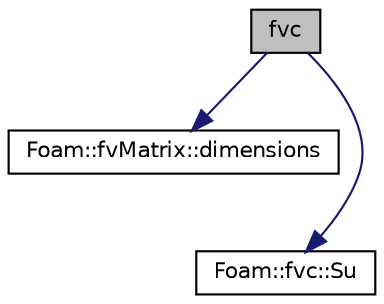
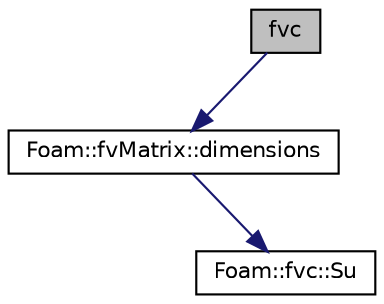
  digraph {
    rankdir=TB
    node [color=black fontname=Helvetica fontsize=10 shape=record]
    edge [color=midnightblue fontname=Helvetica fontsize=10 labelfontname=Helvetica labelfontsize=10 style=solid]
    n1 [fillcolor=grey75 fontcolor=black height=0.2 label=fvc style=filled width=0.4]
    n2 [height=0.2 label="Foam::fvMatrix::dimensions" width=0.4]
    n3 [height=0.2 label="Foam::fvc::Su" width=0.4]
    n1 -> n2
-   n1 -> n3
+   n2 -> n3
  }
